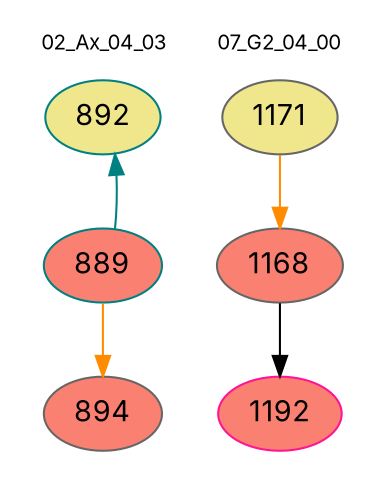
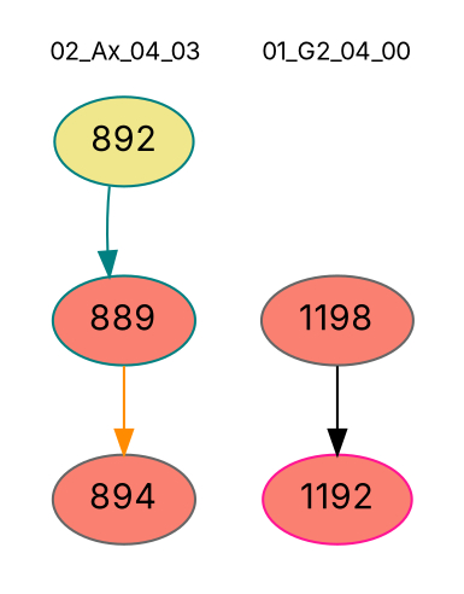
  digraph {
    fontname=Inter
    node [color=gray40 fillcolor=salmon fontname=Inter style=filled]
    edge [color=darkorange fontname=Inter]
    n1 [color=teal fillcolor=khaki label=892]
    n2 [color=teal label=889]
    n3 [label=894]
-   n4 [fillcolor=khaki label=1171]
-   n5 [label=1168]
+   n5 [label=1198]
    n6 [color=deeppink label=1192]
    subgraph cluster_1 {
      color=white
      fontsize=10
      label="02_Ax_04_03"
      n1
      n2
      n3
    }
    subgraph cluster_2 {
      color=white
      fontsize=10
-     label="07_G2_04_00"
-     n4
+     label="01_G2_04_00"
      n5
      n6
    }
-   n2 -> n1 [color=teal]
+   n1 -> n2 [color=teal]
    n2 -> n3
-   n4 -> n5
    n5 -> n6 [color=black]
  }
